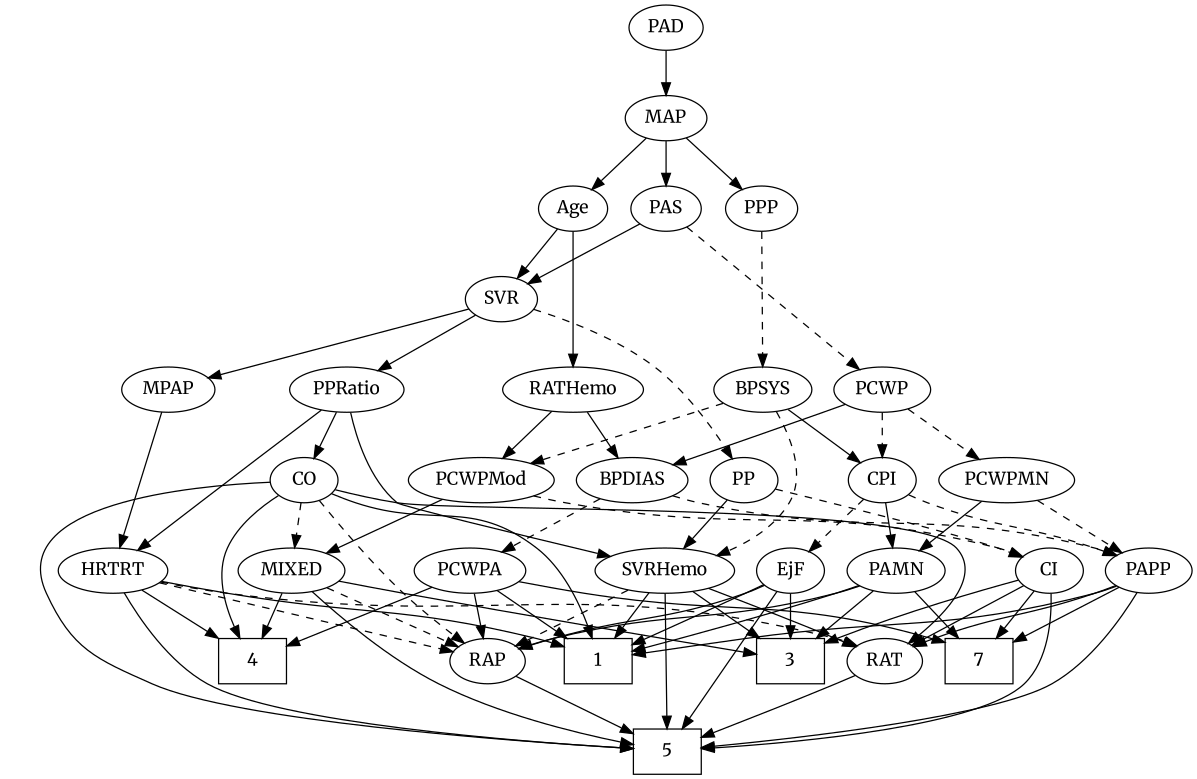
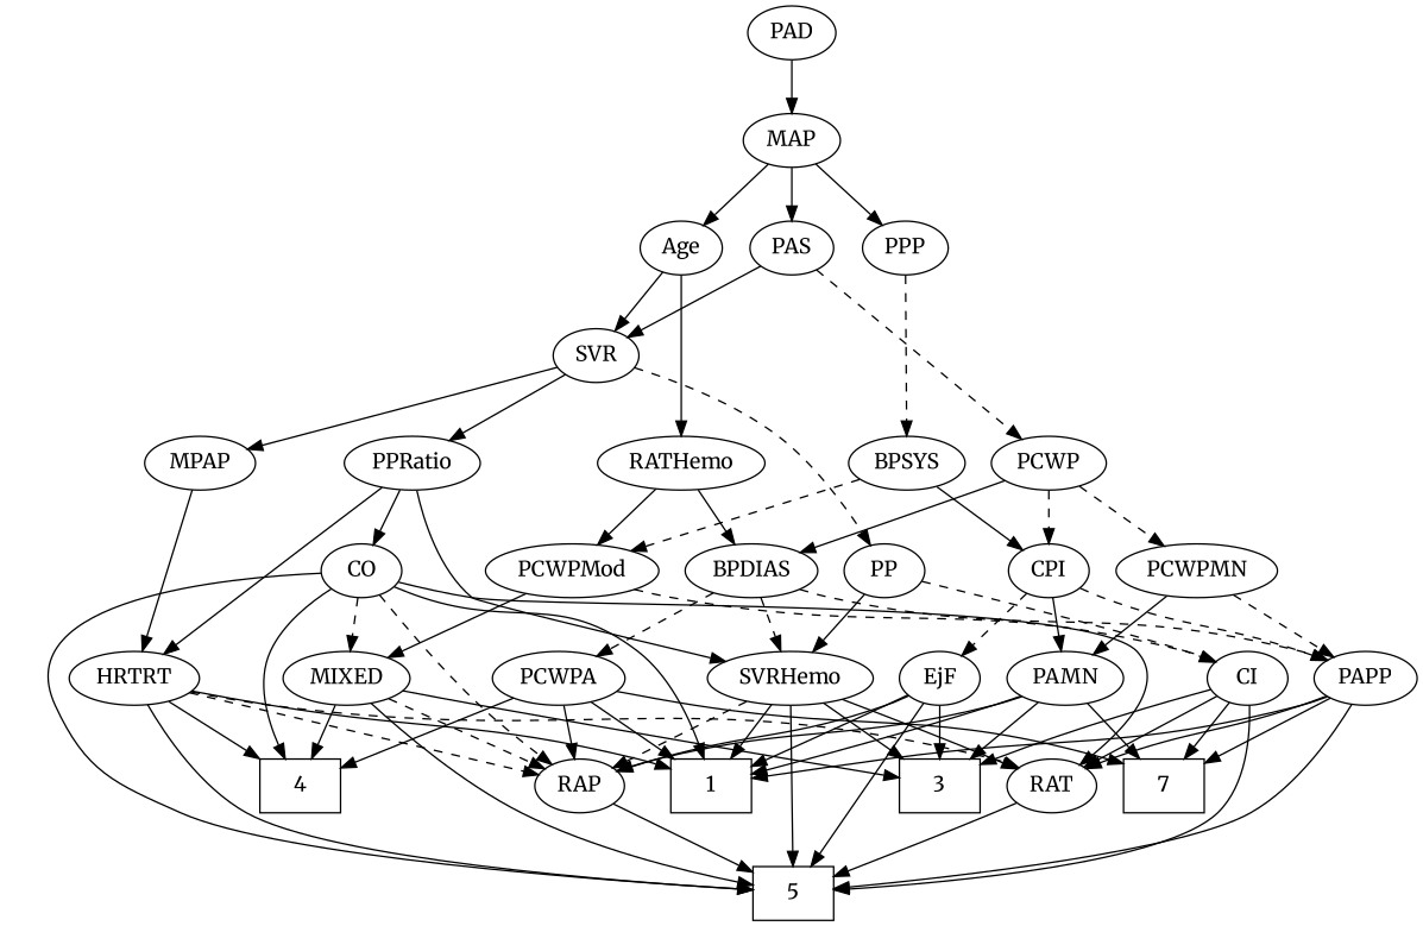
  strict digraph {
    fontname=Merriweather
    node [fontname=Merriweather]
    edge [fontname=Merriweather style=solid]
    1 [height=0.5 shape=box width=0.75]
    n2 [height=0.5 label=7 shape=box width=0.75]
    3 [height=0.5 shape=box width=0.75]
    4 [height=0.5 shape=box width=0.75]
    5 [height=0.5 shape=box width=0.75]
    Age [height=0.5 width=0.75]
    RATHemo [height=0.5 width=1.3721]
    SVR [height=0.5 width=0.77632]
    PCWPMod [height=0.5 width=1.4443]
    BPDIAS [height=0.5 width=1.1735]
    MPAP [height=0.5 width=0.97491]
    PP [height=0.5 width=0.75]
    PPRatio [height=0.5 width=1.1013]
    MIXED [height=0.5 width=1.1193]
    CI [height=0.5 width=0.75]
    PAPP [height=0.5 width=0.88464]
    PCWPA [height=0.5 width=1.1555]
    SVRHemo [height=0.5 width=1.3902]
    HRTRT [height=0.5 width=1.1013]
    CO [height=0.5 width=0.75]
    EjF [height=0.5 width=0.75]
    RAP [height=0.5 width=0.77632]
    RAT [height=0.5 width=0.75827]
    BPSYS [height=0.5 width=1.0471]
    CPI [height=0.5 width=0.75]
    PAMN [height=0.5 width=1.011]
    PAD [height=0.5 width=0.79437]
    MAP [height=0.5 width=0.84854]
    PAS [height=0.5 width=0.75]
    PPP [height=0.5 width=0.75]
    PCWP [height=0.5 width=0.97491]
    PCWPMN [height=0.5 width=1.3902]
    Age -> RATHemo
    Age -> SVR
    RATHemo -> PCWPMod
    RATHemo -> BPDIAS
    SVR -> MPAP
    SVR -> PP [style=dashed]
    SVR -> PPRatio
    PCWPMod -> MIXED
    PCWPMod -> CI [style=dashed]
    BPDIAS -> PAPP [style=dashed]
    BPDIAS -> PCWPA [style=dashed]
-   BPSYS -> SVRHemo [style=dashed]
+   BPDIAS -> SVRHemo [style=dashed]
    MPAP -> HRTRT
    PP -> CI [style=dashed]
    PP -> SVRHemo
    PPRatio -> SVRHemo
    PPRatio -> HRTRT
    PPRatio -> CO
    MIXED -> 3
    MIXED -> 4
    MIXED -> 5
    MIXED -> RAP [style=dashed]
    CI -> n2
    CI -> 3
    CI -> 5
    CI -> RAT
    PAPP -> 1
    PAPP -> n2
    PAPP -> 5
    PAPP -> RAT
    PCWPA -> 1
    PCWPA -> n2
    PCWPA -> 4
    PCWPA -> RAP
    SVRHemo -> 1
    SVRHemo -> 3
    SVRHemo -> 5
    SVRHemo -> RAP [style=dashed]
    SVRHemo -> RAT
    HRTRT -> 1
    HRTRT -> 4
    HRTRT -> 5
    HRTRT -> RAP [style=dashed]
    HRTRT -> RAT [style=dashed]
    CO -> 1
    CO -> 4
    CO -> 5
    CO -> MIXED [style=dashed]
    CO -> RAP [style=dashed]
    CO -> RAT
    EjF -> 1
    EjF -> 3
    EjF -> 5
    EjF -> RAP
    RAP -> 5
    RAT -> 5
    BPSYS -> PCWPMod [style=dashed]
    BPSYS -> CPI
    CPI -> PAPP [style=dashed]
    CPI -> EjF [style=dashed]
    CPI -> PAMN
    PAMN -> 1
    PAMN -> n2
    PAMN -> 3
    PAMN -> RAP
    PAD -> MAP
    MAP -> Age
    MAP -> PAS
    MAP -> PPP
    PAS -> SVR
    PAS -> PCWP [style=dashed]
    PPP -> BPSYS [style=dashed]
    PCWP -> BPDIAS
    PCWP -> CPI [style=dashed]
    PCWP -> PCWPMN [style=dashed]
    PCWPMN -> PAPP [style=dashed]
    PCWPMN -> PAMN
  }
